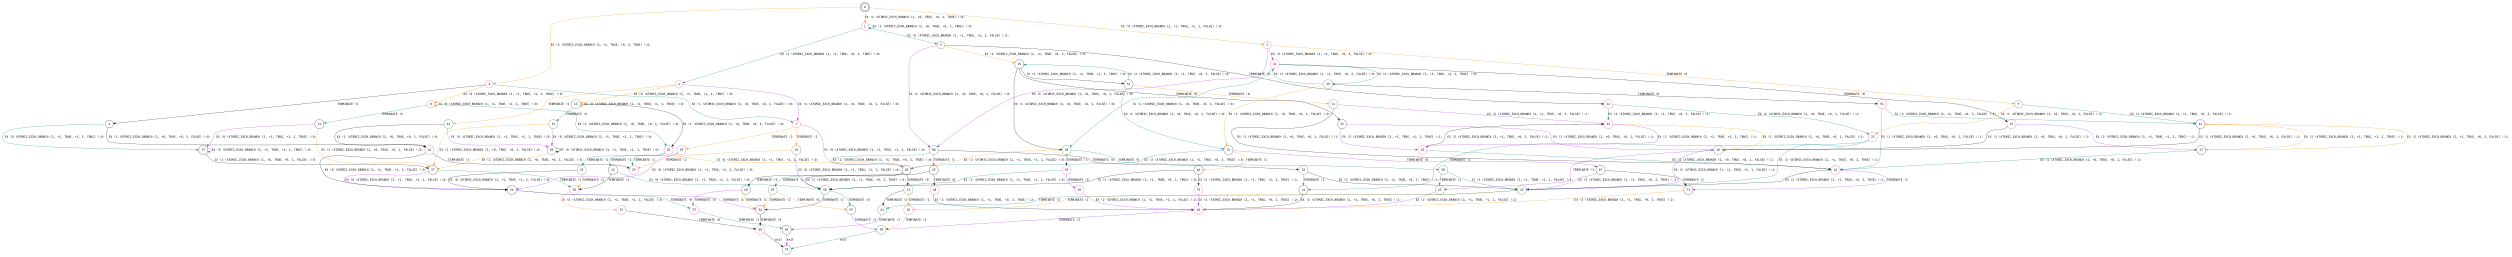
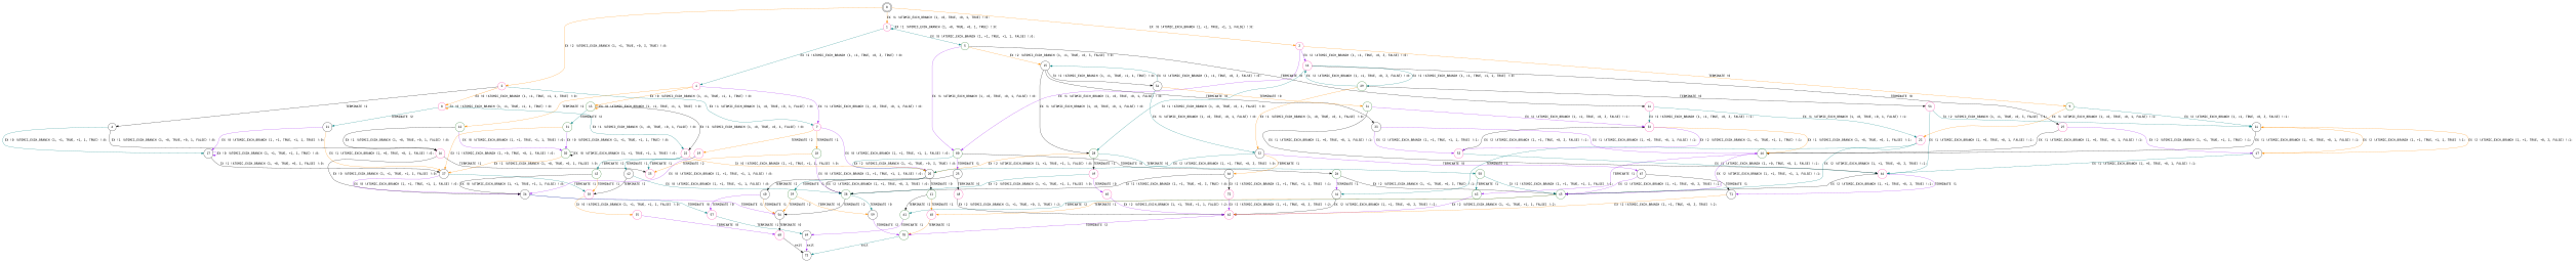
  digraph {
    fontname="JetBrains Mono"
    node [color=deeppink fontname="JetBrains Mono" shape=circle]
    edge [color=teal fontname="JetBrains Mono"]
    0 [color=black peripheries=2]
    1
    2
    3
    4
    5 [color=darkgreen]
    6 [color=black]
    7
    8
    9 [color=darkgreen]
    n11 [color=darkgreen label=80]
    11
    12 [color=darkgreen]
    13 [color=darkgreen]
    14
    15 [color=black]
    16
    17 [color=black]
    18 [color=darkgreen]
    19
    20 [color=black]
    21 [color=black]
    22
    23
    24 [color=black]
    25 [color=black]
    26 [color=darkgreen]
    27
    28 [color=darkgreen]
    29 [color=darkgreen]
    30 [color=darkgreen]
    31 [color=darkgreen]
    32
    33 [color=black]
    34 [color=black]
    35
    36 [color=black]
    37 [color=black]
    38 [color=darkgreen]
    39 [color=darkgreen]
    40 [color=black]
    41 [color=darkgreen]
    42 [color=black]
    43 [color=darkgreen]
    44 [color=black]
    45 [color=darkgreen]
    46 [color=darkgreen]
    47 [color=black]
    48
    49
    50 [color=darkgreen]
    51
    52 [color=black]
    53
    54 [color=darkgreen]
    56 [color=black]
    57
    58
    59 [color=black]
    60
    61 [color=darkgreen]
    62
    63 [color=darkgreen]
    64
    65
    66 [color=black]
    67 [color=black]
    55
    68
    69 [color=black]
    70 [color=darkgreen]
    71 [color=black]
    72
    73 [color=black]
    0 -> 1 [color=darkorange label="EX !1 !ATOMIC_EXCH_BRANCH (1, +0, TRUE, +0, 1, TRUE) !:0:"]
    0 -> 2 [color=darkorange label="EX !2 !ATOMIC_EXCH_BRANCH (1, +1, TRUE, +0, 3, TRUE) !:0:"]
    0 -> 3 [color=darkorange label="EX !0 !ATOMIC_EXCH_BRANCH (1, +1, TRUE, +1, 1, FALSE) !:0:"]
    1 -> 1 [label="EX !1 !ATOMIC_EXCH_BRANCH (1, +0, TRUE, +0, 1, TRUE) !:0:"]
    1 -> 4 [label="EX !2 !ATOMIC_EXCH_BRANCH (1, +1, TRUE, +0, 3, TRUE) !:0:"]
    1 -> 5 [label="EX !0 !ATOMIC_EXCH_BRANCH (1, +1, TRUE, +1, 1, FALSE) !:0:"]
    2 -> 6 [color=black label="TERMINATE !2"]
    2 -> 7 [label="EX !1 !ATOMIC_EXCH_BRANCH (1, +0, TRUE, +0, 1, FALSE) !:0:"]
    2 -> 8 [color=darkorange label="EX !0 !ATOMIC_EXCH_BRANCH (1, +1, TRUE, +1, 1, TRUE) !:0:"]
    3 -> 9 [color=darkorange label="TERMINATE !0"]
    3 -> n11 [color=purple label="EX !1 !ATOMIC_EXCH_BRANCH (1, +0, TRUE, +0, 1, FALSE) !:0:"]
    3 -> 11 [color=purple label="EX !2 !ATOMIC_EXCH_BRANCH (1, +1, TRUE, +0, 3, FALSE) !:0:"]
    4 -> 7 [color=purple label="EX !1 !ATOMIC_EXCH_BRANCH (1, +0, TRUE, +0, 1, FALSE) !:0:"]
    4 -> 12 [color=darkorange label="TERMINATE !2"]
    4 -> 13 [color=darkorange label="EX !0 !ATOMIC_EXCH_BRANCH (1, +1, TRUE, +1, 1, TRUE) !:0:"]
    5 -> n11 [color=purple label="EX !1 !ATOMIC_EXCH_BRANCH (1, +0, TRUE, +0, 1, FALSE) !:0:"]
    5 -> 14 [color=black label="TERMINATE !0"]
    5 -> 15 [color=darkorange label="EX !2 !ATOMIC_EXCH_BRANCH (1, +1, TRUE, +0, 3, FALSE) !:0:"]
    6 -> 16 [color=black label="EX !1 !ATOMIC_EXCH_BRANCH (1, +0, TRUE, +0, 1, FALSE) !:0:"]
    6 -> 17 [label="EX !0 !ATOMIC_EXCH_BRANCH (1, +1, TRUE, +1, 1, TRUE) !:0:"]
    7 -> 18 [color=darkorange label="TERMINATE !1"]
    7 -> 19 [color=darkorange label="TERMINATE !2"]
    7 -> 20 [color=purple label="EX !0 !ATOMIC_EXCH_BRANCH (1, +1, TRUE, +1, 1, FALSE) !:0:"]
    8 -> 8 [color=darkorange label="EX !0 !ATOMIC_EXCH_BRANCH (1, +1, TRUE, +1, 1, TRUE) !:0:"]
    8 -> 21 [label="TERMINATE !2"]
    8 -> 22 [label="EX !1 !ATOMIC_EXCH_BRANCH (1, +0, TRUE, +0, 1, FALSE) !:0:"]
    9 -> 23 [color=darkorange label="EX !1 !ATOMIC_EXCH_BRANCH (1, +0, TRUE, +0, 1, FALSE) !:1:"]
    9 -> 24 [label="EX !2 !ATOMIC_EXCH_BRANCH (1, +1, TRUE, +0, 3, FALSE) !:1:"]
    n11 -> 20 [label="EX !2 !ATOMIC_EXCH_BRANCH (1, +1, TRUE, +0, 3, TRUE) !:0:"]
    n11 -> 25 [color=purple label="TERMINATE !1"]
    n11 -> 26 [color=black label="TERMINATE !0"]
    11 -> 27 [color=black label="TERMINATE !0"]
    11 -> 28 [label="EX !1 !ATOMIC_EXCH_BRANCH (1, +0, TRUE, +0, 1, FALSE) !:0:"]
    11 -> 29 [label="EX !2 !ATOMIC_EXCH_BRANCH (1, +1, TRUE, +1, 1, TRUE) !:0:"]
    12 -> 16 [color=black label="EX !1 !ATOMIC_EXCH_BRANCH (1, +0, TRUE, +0, 1, FALSE) !:0:"]
    12 -> 30 [color=purple label="EX !0 !ATOMIC_EXCH_BRANCH (1, +1, TRUE, +1, 1, TRUE) !:0:"]
    13 -> 13 [color=darkorange label="EX !0 !ATOMIC_EXCH_BRANCH (1, +1, TRUE, +1, 1, TRUE) !:0:"]
    13 -> 22 [color=black label="EX !1 !ATOMIC_EXCH_BRANCH (1, +0, TRUE, +0, 1, FALSE) !:0:"]
    13 -> 31 [label="TERMINATE !2"]
    14 -> 23 [label="EX !1 !ATOMIC_EXCH_BRANCH (1, +0, TRUE, +0, 1, FALSE) !:1:"]
    14 -> 32 [label="EX !2 !ATOMIC_EXCH_BRANCH (1, +1, TRUE, +0, 3, FALSE) !:1:"]
    15 -> 28 [color=black label="EX !1 !ATOMIC_EXCH_BRANCH (1, +0, TRUE, +0, 1, FALSE) !:0:"]
    15 -> 33 [color=black label="TERMINATE !0"]
    15 -> 34 [color=black label="EX !2 !ATOMIC_EXCH_BRANCH (1, +1, TRUE, +1, 1, TRUE) !:0:"]
    16 -> 35 [color=black label="TERMINATE !1"]
    16 -> 36 [color=black label="EX !0 !ATOMIC_EXCH_BRANCH (1, +1, TRUE, +1, 1, FALSE) !:0:"]
    17 -> 17 [color=purple label="EX !0 !ATOMIC_EXCH_BRANCH (1, +1, TRUE, +1, 1, TRUE) !:0:"]
    17 -> 37 [color=black label="EX !1 !ATOMIC_EXCH_BRANCH (1, +0, TRUE, +0, 1, FALSE) !:0:"]
    18 -> 35 [color=darkorange label="TERMINATE !2"]
    18 -> 38 [color=purple label="EX !0 !ATOMIC_EXCH_BRANCH (1, +1, TRUE, +1, 1, FALSE) !:0:"]
    19 -> 35 [label="TERMINATE !1"]
    19 -> 36 [color=purple label="EX !0 !ATOMIC_EXCH_BRANCH (1, +1, TRUE, +1, 1, FALSE) !:0:"]
    20 -> 39 [label="TERMINATE !1"]
    20 -> 40 [color=black label="TERMINATE !2"]
    20 -> 41 [color=black label="TERMINATE !0"]
    21 -> 17 [color=purple label="EX !0 !ATOMIC_EXCH_BRANCH (1, +1, TRUE, +1, 1, TRUE) !:0:"]
    21 -> 37 [color=darkorange label="EX !1 !ATOMIC_EXCH_BRANCH (1, +0, TRUE, +0, 1, FALSE) !:0:"]
    22 -> 20 [color=darkorange label="EX !0 !ATOMIC_EXCH_BRANCH (1, +1, TRUE, +1, 1, FALSE) !:0:"]
    22 -> 42 [label="TERMINATE !1"]
    22 -> 43 [label="TERMINATE !2"]
    23 -> 44 [label="TERMINATE !1"]
    23 -> 45 [label="EX !2 !ATOMIC_EXCH_BRANCH (1, +1, TRUE, +0, 3, TRUE) !:1:"]
    24 -> 46 [color=black label="EX !1 !ATOMIC_EXCH_BRANCH (1, +0, TRUE, +0, 1, FALSE) !:1:"]
    24 -> 47 [color=darkorange label="EX !2 !ATOMIC_EXCH_BRANCH (1, +1, TRUE, +1, 1, TRUE) !:1:"]
    25 -> 38 [color=black label="EX !2 !ATOMIC_EXCH_BRANCH (1, +1, TRUE, +0, 3, TRUE) !:0:"]
    25 -> 48 [color=black label="TERMINATE !0"]
    26 -> 44 [color=purple label="TERMINATE !1"]
    26 -> 45 [color=black label="EX !2 !ATOMIC_EXCH_BRANCH (1, +1, TRUE, +0, 3, TRUE) !:1:"]
    27 -> 46 [color=black label="EX !1 !ATOMIC_EXCH_BRANCH (1, +0, TRUE, +0, 1, FALSE) !:1:"]
    27 -> 47 [color=purple label="EX !2 !ATOMIC_EXCH_BRANCH (1, +1, TRUE, +1, 1, TRUE) !:1:"]
    28 -> 20 [color=darkorange label="EX !2 !ATOMIC_EXCH_BRANCH (1, +1, TRUE, +1, 1, FALSE) !:0:"]
    28 -> 49 [color=black label="TERMINATE !1"]
    28 -> 50 [label="TERMINATE !0"]
    29 -> 11 [label="EX !2 !ATOMIC_EXCH_BRANCH (1, +1, TRUE, +0, 3, FALSE) !:0:"]
    29 -> 51 [color=black label="TERMINATE !0"]
    29 -> 52 [color=darkorange label="EX !1 !ATOMIC_EXCH_BRANCH (1, +0, TRUE, +0, 1, FALSE) !:0:"]
    30 -> 30 [color=black label="EX !0 !ATOMIC_EXCH_BRANCH (1, +1, TRUE, +1, 1, TRUE) !:0:"]
    30 -> 37 [color=darkorange label="EX !1 !ATOMIC_EXCH_BRANCH (1, +0, TRUE, +0, 1, FALSE) !:0:"]
    31 -> 30 [color=purple label="EX !0 !ATOMIC_EXCH_BRANCH (1, +1, TRUE, +1, 1, TRUE) !:0:"]
    31 -> 37 [color=darkorange label="EX !1 !ATOMIC_EXCH_BRANCH (1, +0, TRUE, +0, 1, FALSE) !:0:"]
    32 -> 46 [color=darkorange label="EX !1 !ATOMIC_EXCH_BRANCH (1, +0, TRUE, +0, 1, FALSE) !:1:"]
    32 -> 53 [color=purple label="EX !2 !ATOMIC_EXCH_BRANCH (1, +1, TRUE, +1, 1, TRUE) !:1:"]
    33 -> 46 [color=purple label="EX !1 !ATOMIC_EXCH_BRANCH (1, +0, TRUE, +0, 1, FALSE) !:1:"]
    33 -> 53 [color=purple label="EX !2 !ATOMIC_EXCH_BRANCH (1, +1, TRUE, +1, 1, TRUE) !:1:"]
    34 -> 15 [label="EX !2 !ATOMIC_EXCH_BRANCH (1, +1, TRUE, +0, 3, FALSE) !:0:"]
    34 -> 52 [label="EX !1 !ATOMIC_EXCH_BRANCH (1, +0, TRUE, +0, 1, FALSE) !:0:"]
    34 -> 54 [color=darkorange label="TERMINATE !0"]
    36 -> 56 [color=purple label="TERMINATE !1"]
    36 -> 57 [label="TERMINATE !0"]
    37 -> 36 [color=purple label="EX !0 !ATOMIC_EXCH_BRANCH (1, +1, TRUE, +1, 1, FALSE) !:0:"]
    37 -> 58 [label="TERMINATE !1"]
    38 -> 56 [color=black label="TERMINATE !2"]
    38 -> 59 [label="TERMINATE !0"]
    39 -> 56 [color=darkorange label="TERMINATE !2"]
    39 -> 59 [color=darkorange label="TERMINATE !0"]
    40 -> 56 [color=darkorange label="TERMINATE !1"]
    40 -> 57 [color=purple label="TERMINATE !0"]
    41 -> 60 [color=darkorange label="TERMINATE !1"]
    41 -> 61 [color=black label="TERMINATE !2"]
    42 -> 38 [label="EX !0 !ATOMIC_EXCH_BRANCH (1, +1, TRUE, +1, 1, FALSE) !:0:"]
    42 -> 58 [color=black label="TERMINATE !2"]
    43 -> 36 [color=black label="EX !0 !ATOMIC_EXCH_BRANCH (1, +1, TRUE, +1, 1, FALSE) !:0:"]
    43 -> 58 [color=darkorange label="TERMINATE !1"]
    44 -> 62 [color=black label="EX !2 !ATOMIC_EXCH_BRANCH (1, +1, TRUE, +0, 3, TRUE) !:2:"]
    45 -> 60 [color=darkorange label="TERMINATE !1"]
    45 -> 61 [label="TERMINATE !2"]
    46 -> 45 [color=purple label="EX !2 !ATOMIC_EXCH_BRANCH (1, +1, TRUE, +1, 1, FALSE) !:1:"]
    46 -> 63 [color=purple label="TERMINATE !1"]
    47 -> 24 [color=darkorange label="EX !2 !ATOMIC_EXCH_BRANCH (1, +1, TRUE, +0, 3, FALSE) !:1:"]
    47 -> 64 [label="EX !1 !ATOMIC_EXCH_BRANCH (1, +0, TRUE, +0, 1, FALSE) !:1:"]
    48 -> 62 [color=black label="EX !2 !ATOMIC_EXCH_BRANCH (1, +1, TRUE, +0, 3, TRUE) !:2:"]
    49 -> 38 [label="EX !2 !ATOMIC_EXCH_BRANCH (1, +1, TRUE, +1, 1, FALSE) !:0:"]
    49 -> 65 [color=purple label="TERMINATE !0"]
    50 -> 45 [label="EX !2 !ATOMIC_EXCH_BRANCH (1, +1, TRUE, +1, 1, FALSE) !:1:"]
    50 -> 63 [label="TERMINATE !1"]
    51 -> 24 [label="EX !2 !ATOMIC_EXCH_BRANCH (1, +1, TRUE, +0, 3, FALSE) !:1:"]
    51 -> 64 [label="EX !1 !ATOMIC_EXCH_BRANCH (1, +0, TRUE, +0, 1, FALSE) !:1:"]
    52 -> 20 [label="EX !2 !ATOMIC_EXCH_BRANCH (1, +1, TRUE, +0, 3, TRUE) !:0:"]
    52 -> 66 [color=darkorange label="TERMINATE !1"]
    52 -> 67 [color=purple label="TERMINATE !0"]
    53 -> 32 [color=black label="EX !2 !ATOMIC_EXCH_BRANCH (1, +1, TRUE, +0, 3, FALSE) !:1:"]
    53 -> 64 [label="EX !1 !ATOMIC_EXCH_BRANCH (1, +0, TRUE, +0, 1, FALSE) !:1:"]
    54 -> 32 [color=purple label="EX !2 !ATOMIC_EXCH_BRANCH (1, +1, TRUE, +0, 3, FALSE) !:1:"]
    54 -> 64 [color=black label="EX !1 !ATOMIC_EXCH_BRANCH (1, +0, TRUE, +0, 1, FALSE) !:1:"]
    56 -> 68 [color=black label="TERMINATE !0"]
    57 -> 69 [label="TERMINATE !1"]
    58 -> 55 [color=darkorange label="EX !0 !ATOMIC_EXCH_BRANCH (1, +1, TRUE, +1, 1, FALSE) !:0:"]
    59 -> 70 [color=purple label="TERMINATE !2"]
    60 -> 70 [color=darkorange label="TERMINATE !2"]
    61 -> 69 [color=purple label="TERMINATE !1"]
    62 -> 70 [color=purple label="TERMINATE !2"]
    63 -> 62 [color=purple label="EX !2 !ATOMIC_EXCH_BRANCH (1, +1, TRUE, +1, 1, FALSE) !:2:"]
    64 -> 45 [color=black label="EX !2 !ATOMIC_EXCH_BRANCH (1, +1, TRUE, +0, 3, TRUE) !:1:"]
    64 -> 71 [color=purple label="TERMINATE !1"]
    65 -> 62 [color=purple label="EX !2 !ATOMIC_EXCH_BRANCH (1, +1, TRUE, +1, 1, FALSE) !:2:"]
    66 -> 38 [color=black label="EX !2 !ATOMIC_EXCH_BRANCH (1, +1, TRUE, +0, 3, TRUE) !:0:"]
    66 -> 72 [color=black label="EX !2 !ATOMIC_EXCH_BRANCH (1, +1, TRUE, +1, 1, TRUE) !:1:"]
    67 -> 45 [color=purple label="EX !2 !ATOMIC_EXCH_BRANCH (1, +1, TRUE, +0, 3, TRUE) !:1:"]
    67 -> 71 [color=black label="TERMINATE !1"]
-   55 -> 68 [color=black label="TERMINATE !0"]
+   55 -> 68 [color=purple label="TERMINATE !0"]
    68 -> 73 [color=black label=exit]
    69 -> 73 [color=purple label=exit]
    70 -> 73 [label=exit]
    71 -> 62 [color=darkorange label="EX !2 !ATOMIC_EXCH_BRANCH (1, +1, TRUE, +0, 3, TRUE) !:2:"]
    72 -> 62 [color=purple label="EX !2 !ATOMIC_EXCH_BRANCH (1, +1, TRUE, +0, 3, TRUE) !:2:"]
  }
